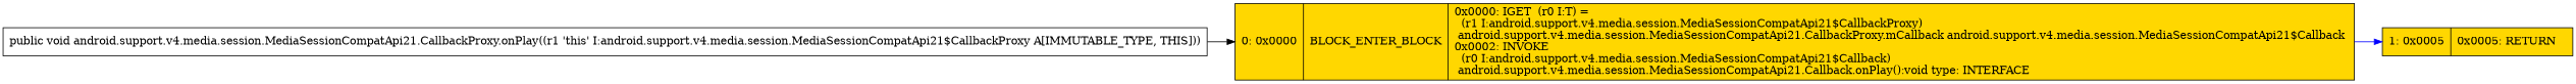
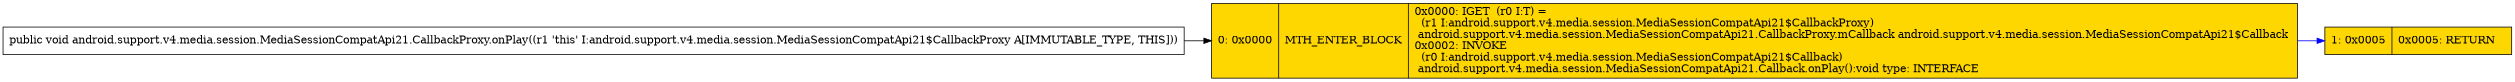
  digraph {
    rankdir=LR
    node [shape=record style=filled fillcolor=gold]
-   n1 [label="{0\:\ 0x0000|BLOCK_ENTER_BLOCK\l|0x0000: IGET  (r0 I:T) = \l  (r1 I:android.support.v4.media.session.MediaSessionCompatApi21$CallbackProxy)\l android.support.v4.media.session.MediaSessionCompatApi21.CallbackProxy.mCallback android.support.v4.media.session.MediaSessionCompatApi21$Callback \l0x0002: INVOKE  \l  (r0 I:android.support.v4.media.session.MediaSessionCompatApi21$Callback)\l android.support.v4.media.session.MediaSessionCompatApi21.Callback.onPlay():void type: INTERFACE \l}"]
+   n1 [label="{0\:\ 0x0000|MTH_ENTER_BLOCK\l|0x0000: IGET  (r0 I:T) = \l  (r1 I:android.support.v4.media.session.MediaSessionCompatApi21$CallbackProxy)\l android.support.v4.media.session.MediaSessionCompatApi21.CallbackProxy.mCallback android.support.v4.media.session.MediaSessionCompatApi21$Callback \l0x0002: INVOKE  \l  (r0 I:android.support.v4.media.session.MediaSessionCompatApi21$Callback)\l android.support.v4.media.session.MediaSessionCompatApi21.Callback.onPlay():void type: INTERFACE \l}"]
    n2 [label="{1\:\ 0x0005|0x0005: RETURN   \l}"]
    n3 [label="{public void android.support.v4.media.session.MediaSessionCompatApi21.CallbackProxy.onPlay((r1 'this' I:android.support.v4.media.session.MediaSessionCompatApi21$CallbackProxy A[IMMUTABLE_TYPE, THIS])) }" fillcolor=white]
    n1 -> n2 [color=blue]
    n3 -> n1 [color=black]
  }
